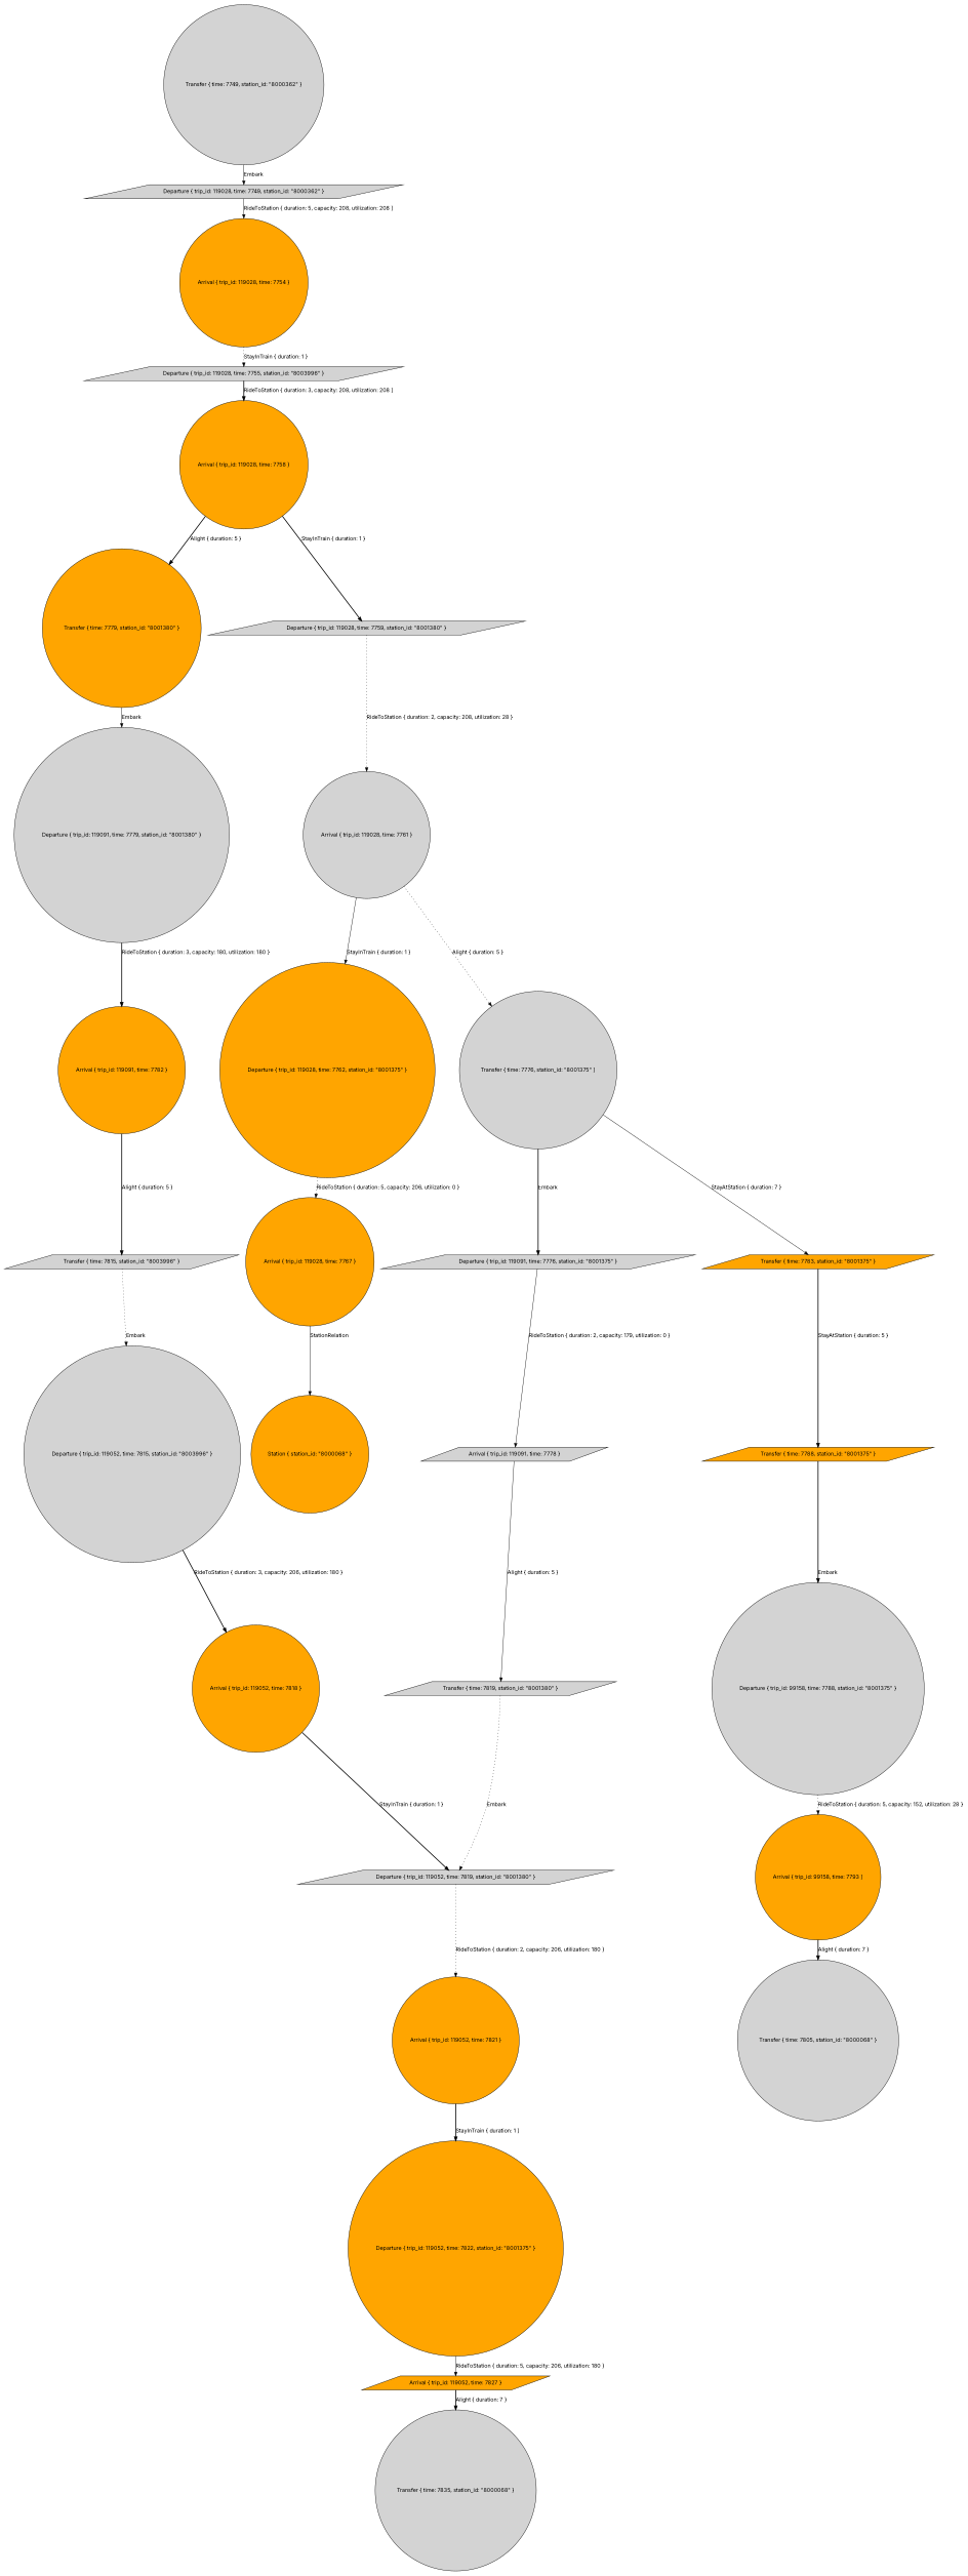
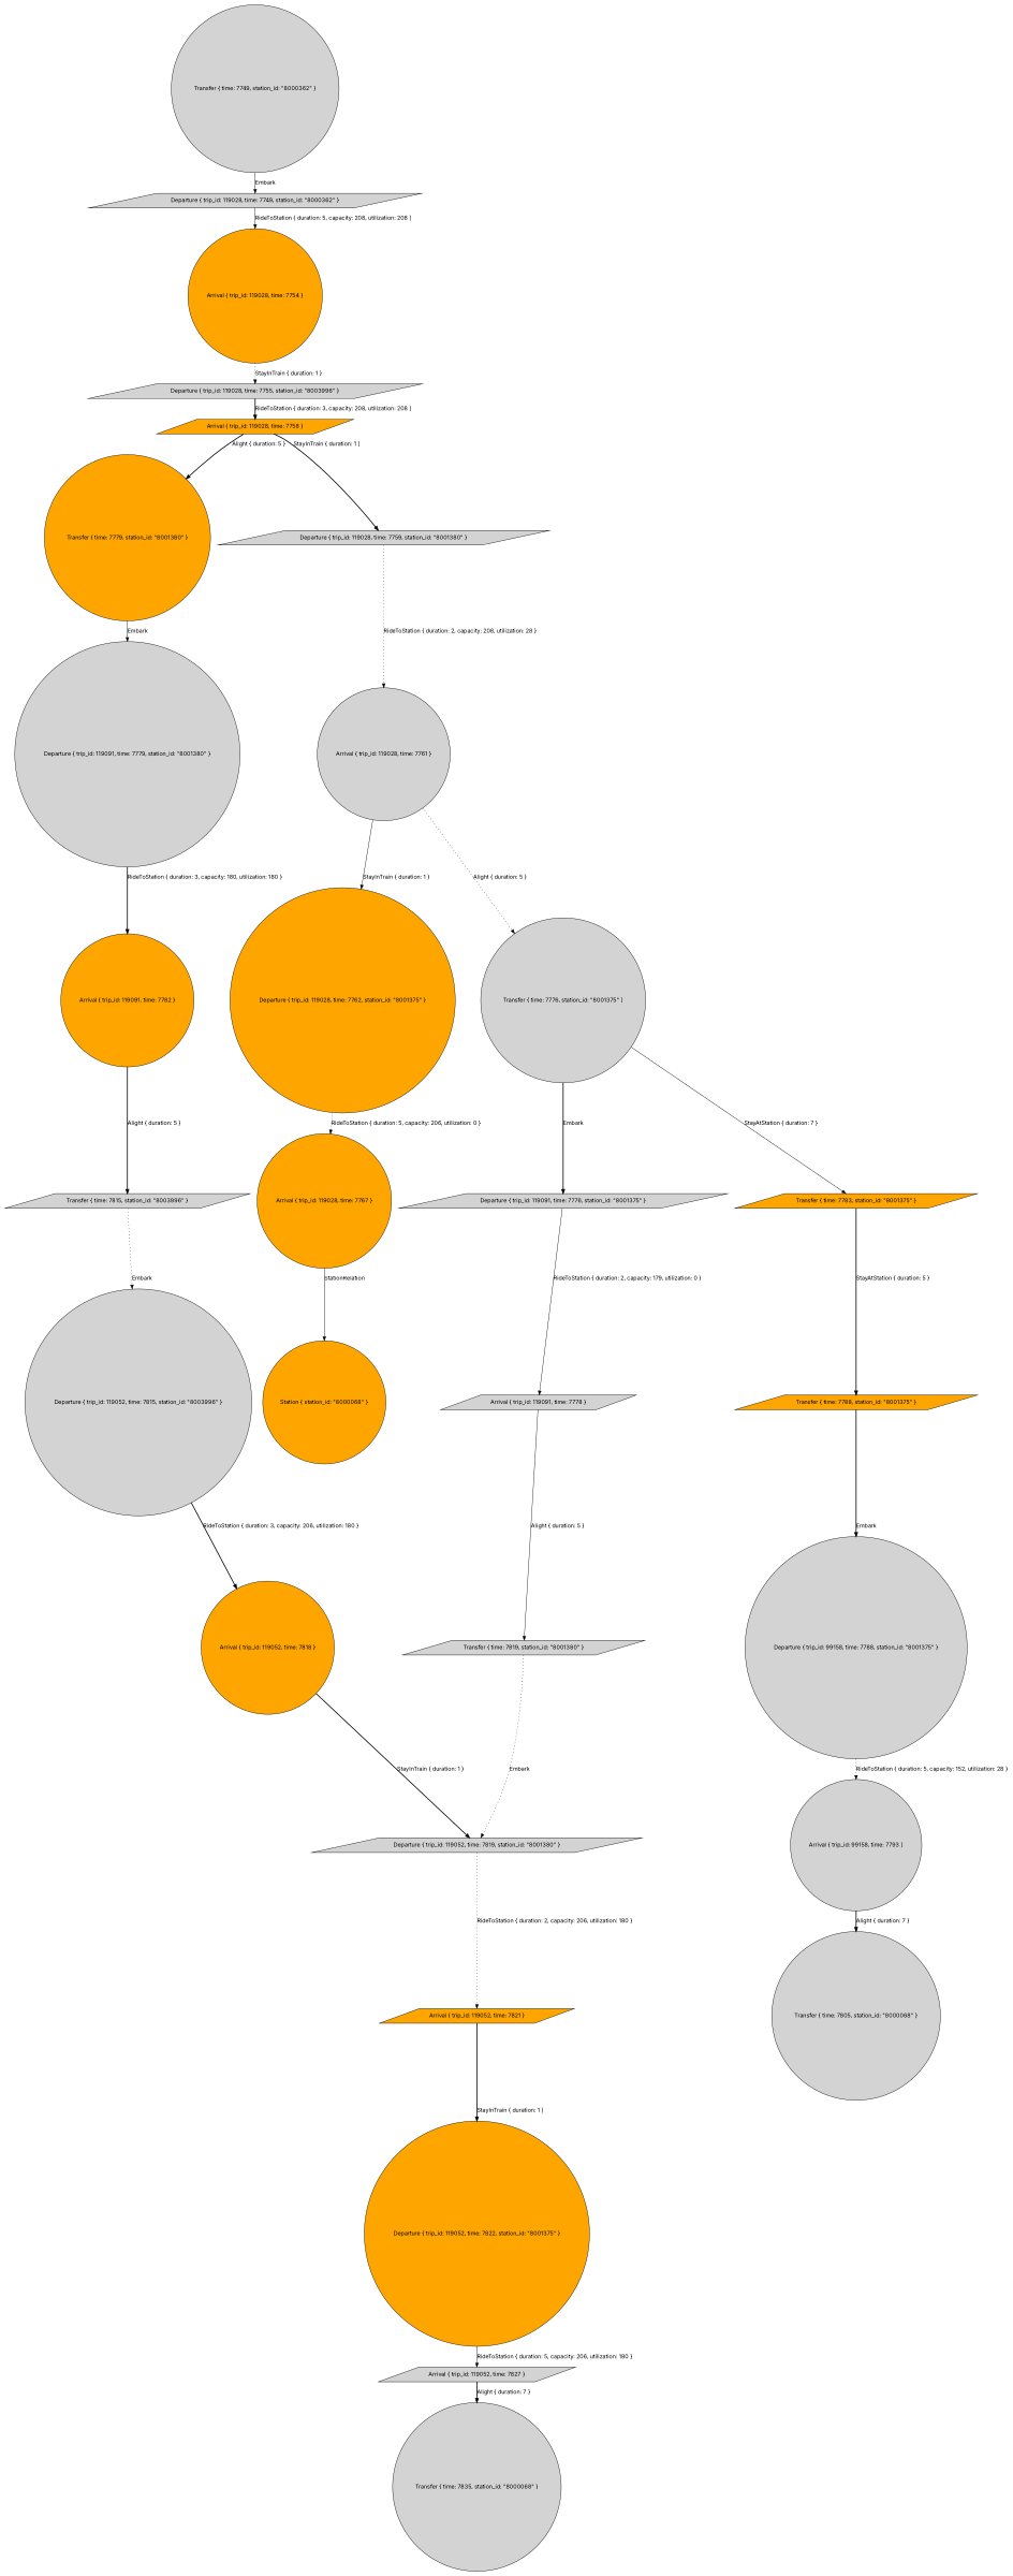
  digraph {
    fontname=Inter
    node [fillcolor=lightgrey fontname=Inter shape=circle style=filled]
    edge [fontname=Inter style=bold]
    n1 [label="Transfer { time: 7749, station_id: \"8000362\" }"]
    n2 [label="Departure { trip_id: 119028, time: 7749, station_id: \"8000362\" }" shape=parallelogram]
    n3 [fillcolor=orange label="Arrival { trip_id: 119028, time: 7754 }"]
    n4 [label="Departure { trip_id: 119028, time: 7755, station_id: \"8003996\" }" shape=parallelogram]
-   n5 [fillcolor=orange label="Arrival { trip_id: 119028, time: 7758 }"]
+   n5 [fillcolor=orange label="Arrival { trip_id: 119028, time: 7758 }" shape=parallelogram]
    n6 [fillcolor=orange label="Transfer { time: 7779, station_id: \"8001380\" }"]
    n7 [label="Departure { trip_id: 119028, time: 7759, station_id: \"8001380\" }" shape=parallelogram]
    n8 [label="Departure { trip_id: 119091, time: 7779, station_id: \"8001380\" }"]
    n9 [label="Arrival { trip_id: 119028, time: 7761 }"]
    n10 [fillcolor=orange label="Arrival { trip_id: 119091, time: 7782 }"]
    n11 [label="Transfer { time: 7815, station_id: \"8003996\" }" shape=parallelogram]
    n12 [label="Departure { trip_id: 119052, time: 7815, station_id: \"8003996\" }"]
    n13 [fillcolor=orange label="Arrival { trip_id: 119052, time: 7818 }"]
    n14 [label="Departure { trip_id: 119052, time: 7819, station_id: \"8001380\" }" shape=parallelogram]
-   n15 [fillcolor=orange label="Arrival { trip_id: 119052, time: 7821 }"]
+   n15 [fillcolor=orange label="Arrival { trip_id: 119052, time: 7821 }" shape=parallelogram]
    n16 [fillcolor=orange label="Departure { trip_id: 119052, time: 7822, station_id: \"8001375\" }"]
-   n17 [fillcolor=orange label="Arrival { trip_id: 119052, time: 7827 }" shape=parallelogram]
+   n17 [label="Arrival { trip_id: 119052, time: 7827 }" shape=parallelogram]
    n18 [label="Transfer { time: 7835, station_id: \"8000068\" }"]
    n19 [label="Transfer { time: 7776, station_id: \"8001375\" }"]
    n20 [fillcolor=orange label="Departure { trip_id: 119028, time: 7762, station_id: \"8001375\" }"]
    n21 [fillcolor=orange label="Transfer { time: 7783, station_id: \"8001375\" }" shape=parallelogram]
    n22 [label="Departure { trip_id: 119091, time: 7776, station_id: \"8001375\" }" shape=parallelogram]
    n23 [fillcolor=orange label="Arrival { trip_id: 119028, time: 7767 }"]
    n24 [fillcolor=orange label="Transfer { time: 7788, station_id: \"8001375\" }" shape=parallelogram]
    n25 [label="Arrival { trip_id: 119091, time: 7778 }" shape=parallelogram]
    n26 [label="Departure { trip_id: 99158, time: 7788, station_id: \"8001375\" }"]
-   n27 [fillcolor=orange label="Arrival { trip_id: 99158, time: 7793 }"]
+   n27 [label="Arrival { trip_id: 99158, time: 7793 }"]
    n28 [label="Transfer { time: 7805, station_id: \"8000068\" }"]
    n29 [label="Transfer { time: 7819, station_id: \"8001380\" }" shape=parallelogram]
    n30 [fillcolor=orange label="Station { station_id: \"8000068\" }"]
    n1 -> n2 [label=Embark style=solid]
    n2 -> n3 [label="RideToStation { duration: 5, capacity: 208, utilization: 208 }" style=solid]
    n3 -> n4 [label="StayInTrain { duration: 1 }" style=dotted]
    n4 -> n5 [label="RideToStation { duration: 3, capacity: 208, utilization: 208 }"]
    n5 -> n6 [label="Alight { duration: 5 }"]
    n5 -> n7 [label="StayInTrain { duration: 1 }"]
    n6 -> n8 [label=Embark style=solid]
    n7 -> n9 [label="RideToStation { duration: 2, capacity: 208, utilization: 28 }" style=dotted]
    n8 -> n10 [label="RideToStation { duration: 3, capacity: 180, utilization: 180 }"]
    n9 -> n19 [label="Alight { duration: 5 }" style=dotted]
    n9 -> n20 [label="StayInTrain { duration: 1 }" style=solid]
    n10 -> n11 [label="Alight { duration: 5 }"]
    n11 -> n12 [label=Embark style=dotted]
    n12 -> n13 [label="RideToStation { duration: 3, capacity: 206, utilization: 180 }"]
    n13 -> n14 [label="StayInTrain { duration: 1 }"]
    n14 -> n15 [label="RideToStation { duration: 2, capacity: 206, utilization: 180 }" style=dotted]
    n15 -> n16 [label="StayInTrain { duration: 1 }"]
    n16 -> n17 [label="RideToStation { duration: 5, capacity: 206, utilization: 180 }" style=solid]
    n17 -> n18 [label="Alight { duration: 7 }"]
    n19 -> n21 [label="StayAtStation { duration: 7 }" style=solid]
    n19 -> n22 [label=Embark]
    n20 -> n23 [label="RideToStation { duration: 5, capacity: 206, utilization: 0 }" style=dotted]
    n21 -> n24 [label="StayAtStation { duration: 5 }"]
    n22 -> n25 [label="RideToStation { duration: 2, capacity: 179, utilization: 0 }" style=solid]
    n23 -> n30 [label=StationRelation style=solid]
    n24 -> n26 [label=Embark]
    n25 -> n29 [label="Alight { duration: 5 }" style=solid]
    n26 -> n27 [label="RideToStation { duration: 5, capacity: 152, utilization: 28 }" style=dotted]
    n27 -> n28 [label="Alight { duration: 7 }"]
    n29 -> n14 [label=Embark style=dotted]
  }
